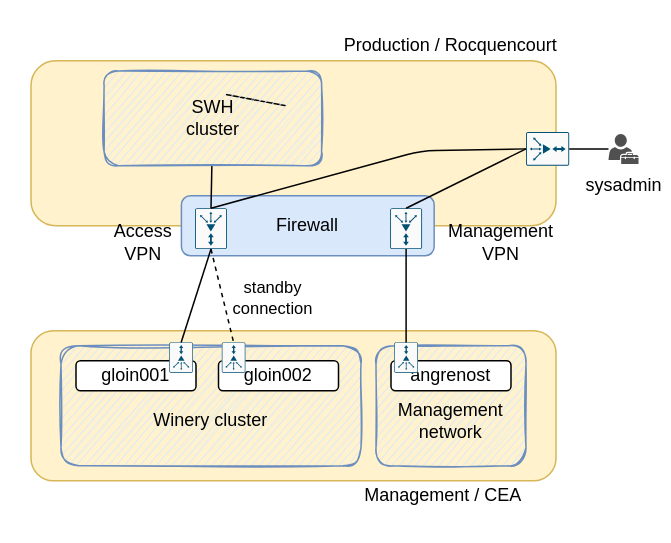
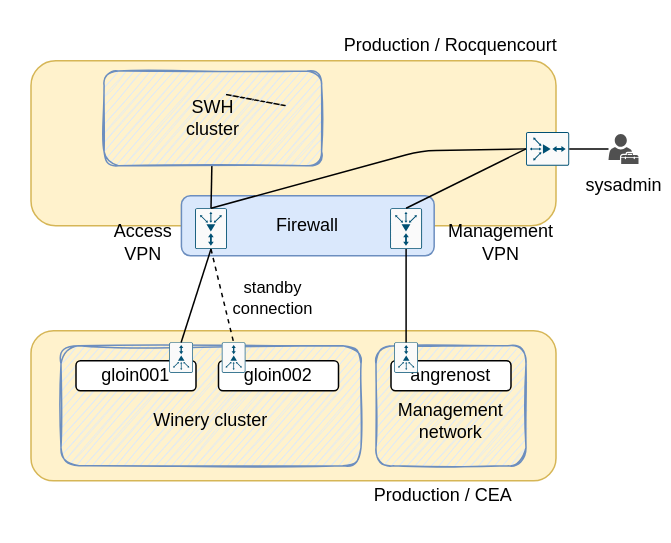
  <mxCell id="0" />
  <mxCell id="1" parent="0" />
  <mxCell id="2" value="" style="rounded=1;whiteSpace=wrap;html=1;fillColor=#fff2cc;strokeColor=#d6b656;" vertex="1" parent="1"><mxGeometry x="20" y="40" width="350" height="110" as="geometry" /></mxCell>
  <mxCell id="3" value="Firewall" style="rounded=1;whiteSpace=wrap;html=1;fillColor=#dae8fc;strokeColor=#6c8ebf;sketch=0;" vertex="1" parent="1"><mxGeometry x="120.28" y="130" width="168.5" height="40" as="geometry" /></mxCell>
  <mxCell id="4" value="" style="rounded=1;whiteSpace=wrap;html=1;fillColor=#fff2cc;strokeColor=#d6b656;" vertex="1" parent="1"><mxGeometry x="20" y="220" width="350" height="100" as="geometry" /></mxCell>
  <mxCell id="5" value="" style="rounded=1;whiteSpace=wrap;html=1;fillColor=#dae8fc;strokeColor=#6c8ebf;sketch=1;" vertex="1" parent="1"><mxGeometry x="250" y="230" width="100" height="80" as="geometry" /></mxCell>
  <mxCell id="6" value="" style="rounded=1;whiteSpace=wrap;html=1;fillColor=#dae8fc;strokeColor=#6c8ebf;sketch=1;" vertex="1" parent="1"><mxGeometry x="40" y="230" width="200" height="80" as="geometry" /></mxCell>
  <mxCell id="7" value="Production / Rocquencourt" style="text;html=1;strokeColor=none;fillColor=none;align=center;verticalAlign=middle;whiteSpace=wrap;rounded=0;" vertex="1" parent="1"><mxGeometry x="225" y="20" width="150" height="20" as="geometry" /></mxCell>
  <mxCell id="8" value="" style="points=[[0.015,0.015,0],[0.985,0.015,0],[0.985,0.985,0],[0.015,0.985,0],[0.25,0,0],[0.5,0,0],[0.75,0,0],[1,0.25,0],[1,0.5,0],[1,0.75,0],[0.75,1,0],[0.5,1,0],[0.25,1,0],[0,0.75,0],[0,0.5,0],[0,0.25,0]];verticalLabelPosition=bottom;html=1;verticalAlign=top;aspect=fixed;align=center;pointerEvents=1;shape=mxgraph.cisco19.rect;prIcon=router_with_firewall2;fillColor=#FAFAFA;strokeColor=#005073;portConstraintRotation=0;rotation=90;" vertex="1" parent="1"><mxGeometry x="126.38" y="141.29" width="27.25" height="21.29" as="geometry" /></mxCell>
  <mxCell id="9" value="" style="endArrow=none;html=1;entryX=0;entryY=0.5;entryDx=0;entryDy=0;exitX=1;exitY=0.5;exitDx=0;exitDy=0;exitPerimeter=0;" edge="1" parent="1"><mxGeometry width="50" height="50" relative="1" as="geometry"><mxPoint x="190" y="70" as="sourcePoint" /><mxPoint x="150" y="62.5" as="targetPoint" /></mxGeometry></mxCell>
  <mxCell id="10" value="" style="endArrow=none;html=1;entryX=0;entryY=0.5;entryDx=0;entryDy=0;entryPerimeter=0;" edge="1" parent="1" source="28" target="8"><mxGeometry width="50" height="50" relative="1" as="geometry"><mxPoint x="190" y="77.5" as="sourcePoint" /><mxPoint x="240" y="20" as="targetPoint" /></mxGeometry></mxCell>
  <mxCell id="11" value="" style="points=[[0.015,0.015,0],[0.985,0.015,0],[0.985,0.985,0],[0.015,0.985,0],[0.25,0,0],[0.5,0,0],[0.75,0,0],[1,0.25,0],[1,0.5,0],[1,0.75,0],[0.75,1,0],[0.5,1,0],[0.25,1,0],[0,0.75,0],[0,0.5,0],[0,0.25,0]];verticalLabelPosition=bottom;html=1;verticalAlign=top;aspect=fixed;align=center;pointerEvents=1;shape=mxgraph.cisco19.rect;prIcon=router_with_firewall2;fillColor=#FAFAFA;strokeColor=#005073;portConstraintRotation=0;rotation=90;" vertex="1" parent="1"><mxGeometry x="256.45" y="141.29" width="27.25" height="21.29" as="geometry" /></mxCell>
  <mxCell id="12" value="Access VPN" style="text;html=1;strokeColor=none;fillColor=none;align=center;verticalAlign=middle;whiteSpace=wrap;rounded=0;" vertex="1" parent="1"><mxGeometry x="68.73" y="151.29" width="51.55" height="20" as="geometry" /></mxCell>
  <mxCell id="13" value="Management&lt;br&gt;VPN" style="text;html=1;strokeColor=none;fillColor=none;align=center;verticalAlign=middle;whiteSpace=wrap;rounded=0;" vertex="1" parent="1"><mxGeometry x="296.9" y="151.29" width="73.1" height="20" as="geometry" /></mxCell>
  <mxCell id="14" value="sysadmin" style="pointerEvents=1;shadow=0;dashed=0;html=1;strokeColor=none;fillColor=#505050;labelPosition=center;verticalLabelPosition=bottom;verticalAlign=top;outlineConnect=0;align=center;shape=mxgraph.office.users.tenant_admin;" vertex="1" parent="1"><mxGeometry x="405" y="88.75" width="20" height="20" as="geometry" /></mxCell>
  <mxCell id="15" value="" style="points=[[0.015,0.015,0],[0.985,0.015,0],[0.985,0.985,0],[0.015,0.985,0],[0.25,0,0],[0.5,0,0],[0.75,0,0],[1,0.25,0],[1,0.5,0],[1,0.75,0],[0.75,1,0],[0.5,1,0],[0.25,1,0],[0,0.75,0],[0,0.5,0],[0,0.25,0]];verticalLabelPosition=bottom;html=1;verticalAlign=top;aspect=fixed;align=center;pointerEvents=1;shape=mxgraph.cisco19.rect;prIcon=router_with_firewall2;fillColor=#FAFAFA;strokeColor=#005073;portConstraintRotation=0;rotation=0;" vertex="1" parent="1"><mxGeometry x="350" y="87.5" width="28.8" height="22.5" as="geometry" /></mxCell>
  <mxCell id="16" value="" style="endArrow=none;html=1;exitX=0;exitY=0.5;exitDx=0;exitDy=0;entryX=0;entryY=0.5;entryDx=0;entryDy=0;entryPerimeter=0;exitPerimeter=0;" edge="1" parent="1" source="15" target="8"><mxGeometry width="50" height="50" relative="1" as="geometry"><mxPoint x="200" y="87.5" as="sourcePoint" /><mxPoint x="199.995" y="134.22" as="targetPoint" /><Array as="points"><mxPoint x="280" y="100" /></Array></mxGeometry></mxCell>
  <mxCell id="17" value="" style="endArrow=none;html=1;exitX=0;exitY=0.5;exitDx=0;exitDy=0;entryX=0;entryY=0.5;entryDx=0;entryDy=0;entryPerimeter=0;exitPerimeter=0;" edge="1" parent="1" source="15" target="11"><mxGeometry width="50" height="50" relative="1" as="geometry"><mxPoint x="210" y="97.5" as="sourcePoint" /><mxPoint x="209.995" y="144.22" as="targetPoint" /></mxGeometry></mxCell>
  <mxCell id="18" value="gloin001" style="rounded=1;whiteSpace=wrap;html=1;" vertex="1" parent="1"><mxGeometry x="50" y="240" width="80" height="20" as="geometry" /></mxCell>
  <mxCell id="19" value="gloin002" style="rounded=1;whiteSpace=wrap;html=1;" vertex="1" parent="1"><mxGeometry x="145" y="240" width="80" height="20" as="geometry" /></mxCell>
  <mxCell id="20" value="" style="points=[[0.015,0.015,0],[0.985,0.015,0],[0.985,0.985,0],[0.015,0.985,0],[0.25,0,0],[0.5,0,0],[0.75,0,0],[1,0.25,0],[1,0.5,0],[1,0.75,0],[0.75,1,0],[0.5,1,0],[0.25,1,0],[0,0.75,0],[0,0.5,0],[0,0.25,0]];verticalLabelPosition=bottom;html=1;verticalAlign=top;aspect=fixed;align=center;pointerEvents=1;shape=mxgraph.cisco19.rect;prIcon=router_with_firewall2;fillColor=#FAFAFA;strokeColor=#005073;portConstraintRotation=0;rotation=-90;" vertex="1" parent="1"><mxGeometry x="110" y="230" width="20.15" height="15.74" as="geometry" /></mxCell>
  <mxCell id="21" value="" style="points=[[0.015,0.015,0],[0.985,0.015,0],[0.985,0.985,0],[0.015,0.985,0],[0.25,0,0],[0.5,0,0],[0.75,0,0],[1,0.25,0],[1,0.5,0],[1,0.75,0],[0.75,1,0],[0.5,1,0],[0.25,1,0],[0,0.75,0],[0,0.5,0],[0,0.25,0]];verticalLabelPosition=bottom;html=1;verticalAlign=top;aspect=fixed;align=center;pointerEvents=1;shape=mxgraph.cisco19.rect;prIcon=router_with_firewall2;fillColor=#FAFAFA;strokeColor=#005073;portConstraintRotation=0;rotation=-90;" vertex="1" parent="1"><mxGeometry x="145" y="230" width="20.15" height="15.74" as="geometry" /></mxCell>
  <mxCell id="22" value="" style="endArrow=none;html=1;exitX=1;exitY=0.5;exitDx=0;exitDy=0;entryX=1;entryY=0.5;entryDx=0;entryDy=0;entryPerimeter=0;exitPerimeter=0;" edge="1" parent="1" source="8" target="20"><mxGeometry width="50" height="50" relative="1" as="geometry"><mxPoint x="80" y="171.29" as="sourcePoint" /><mxPoint x="79.995" y="218.01" as="targetPoint" /></mxGeometry></mxCell>
  <mxCell id="23" value="standby&lt;br&gt;connection" style="endArrow=none;html=1;entryX=1;entryY=0.5;entryDx=0;entryDy=0;entryPerimeter=0;exitX=1;exitY=0.5;exitDx=0;exitDy=0;exitPerimeter=0;dashed=1;" edge="1" parent="1" source="8" target="21"><mxGeometry x="0.294" y="32" width="50" height="50" relative="1" as="geometry"><mxPoint x="190" y="180" as="sourcePoint" /><mxPoint x="130.075" y="237.795" as="targetPoint" /><mxPoint as="offset" /></mxGeometry></mxCell>
  <mxCell id="24" value="angrenost" style="rounded=1;whiteSpace=wrap;html=1;" vertex="1" parent="1"><mxGeometry x="260" y="240" width="80" height="20" as="geometry" /></mxCell>
  <mxCell id="25" value="" style="points=[[0.015,0.015,0],[0.985,0.015,0],[0.985,0.985,0],[0.015,0.985,0],[0.25,0,0],[0.5,0,0],[0.75,0,0],[1,0.25,0],[1,0.5,0],[1,0.75,0],[0.75,1,0],[0.5,1,0],[0.25,1,0],[0,0.75,0],[0,0.5,0],[0,0.25,0]];verticalLabelPosition=bottom;html=1;verticalAlign=top;aspect=fixed;align=center;pointerEvents=1;shape=mxgraph.cisco19.rect;prIcon=router_with_firewall2;fillColor=#FAFAFA;strokeColor=#005073;portConstraintRotation=0;rotation=-90;" vertex="1" parent="1"><mxGeometry x="260" y="230" width="20.15" height="15.74" as="geometry" /></mxCell>
  <mxCell id="26" value="" style="endArrow=none;html=1;exitX=1;exitY=0.5;exitDx=0;exitDy=0;entryX=1;entryY=0.5;entryDx=0;entryDy=0;entryPerimeter=0;exitPerimeter=0;" edge="1" parent="1" source="11" target="25"><mxGeometry width="50" height="50" relative="1" as="geometry"><mxPoint x="199.995" y="187.07" as="sourcePoint" /><mxPoint x="130.075" y="237.795" as="targetPoint" /></mxGeometry></mxCell>
  <mxCell id="27" value="" style="endArrow=none;html=1;exitX=1;exitY=0.5;exitDx=0;exitDy=0;exitPerimeter=0;" edge="1" parent="1" source="15" target="14"><mxGeometry width="50" height="50" relative="1" as="geometry"><mxPoint x="390" y="79.725" as="sourcePoint" /><mxPoint x="480" y="70" as="targetPoint" /></mxGeometry></mxCell>
  <mxCell id="28" value="SWH&lt;br&gt;cluster" style="rounded=1;whiteSpace=wrap;html=1;fillColor=#dae8fc;strokeColor=#6c8ebf;sketch=1;" vertex="1" parent="1"><mxGeometry x="68.73" y="46.84" width="145" height="63.16" as="geometry" /></mxCell>
  <mxCell id="29" value="Winery cluster" style="text;html=1;strokeColor=none;fillColor=none;align=center;verticalAlign=middle;whiteSpace=wrap;rounded=0;" vertex="1" parent="1"><mxGeometry x="95" y="270" width="90" height="20" as="geometry" /></mxCell>
  <mxCell id="30" value="Management&lt;br&gt;network" style="text;html=1;strokeColor=none;fillColor=none;align=center;verticalAlign=middle;whiteSpace=wrap;rounded=0;" vertex="1" parent="1"><mxGeometry x="255" y="270" width="90" height="20" as="geometry" /></mxCell>
- <mxCell id="31" value="Management / CEA" style="text;html=1;strokeColor=none;fillColor=none;align=center;verticalAlign=middle;whiteSpace=wrap;rounded=0;" vertex="1" parent="1"><mxGeometry x="220" y="320" width="150" height="20" as="geometry" /></mxCell>
+ <mxCell id="31" value="Production / CEA" style="text;html=1;strokeColor=none;fillColor=none;align=center;verticalAlign=middle;whiteSpace=wrap;rounded=0;" vertex="1" parent="1"><mxGeometry x="220" y="320" width="150" height="20" as="geometry" /></mxCell>
